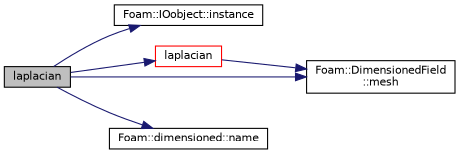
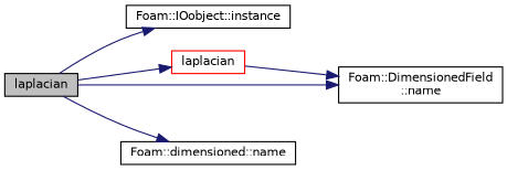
  digraph {
    rankdir=LR
    node [color=black fontname=Helvetica fontsize=10 shape=record]
    edge [color=midnightblue fontname=Helvetica fontsize=10 labelfontname=Helvetica labelfontsize=10 style=solid]
    n1 [fillcolor=grey75 fontcolor=black height=0.2 label=laplacian style=filled width=0.4]
    n2 [height=0.2 label="Foam::IOobject::instance" width=0.4]
    n3 [color=red height=0.2 label=laplacian width=0.4]
-   n4 [height=0.2 label="Foam::DimensionedField\l::mesh" width=0.4]
+   n4 [height=0.2 label="Foam::DimensionedField\l::name" width=0.4]
    n5 [height=0.2 label="Foam::dimensioned::name" width=0.4]
    n1 -> n2
    n1 -> n3
    n1 -> n4
    n1 -> n5
    n3 -> n4
  }
